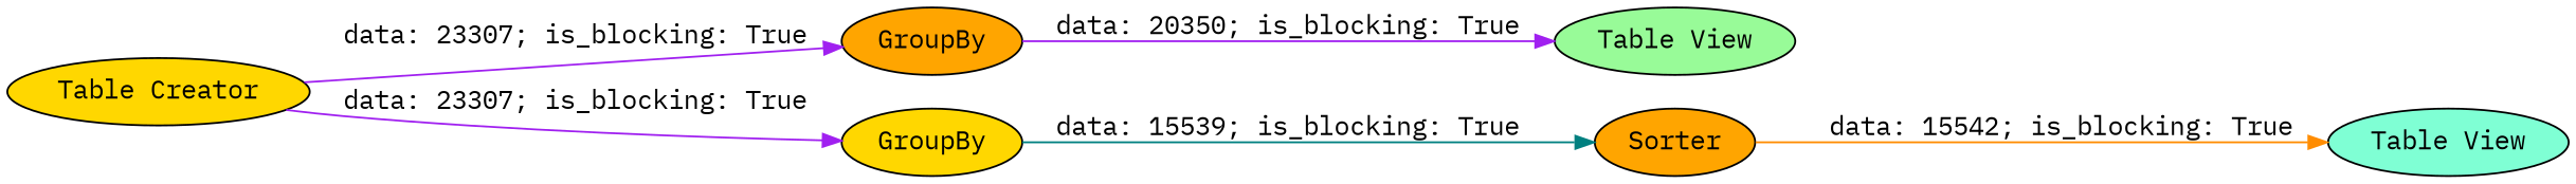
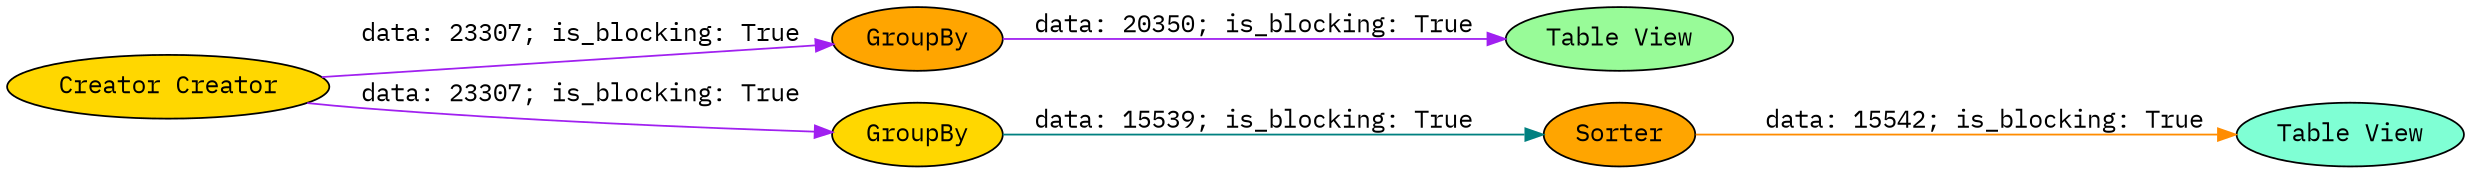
  digraph {
    rankdir=LR
    fontname="IBM Plex Mono"
    node [style=filled fillcolor=orange fontname="IBM Plex Mono"]
    edge [color=purple fontname="IBM Plex Mono"]
    n1 [label=GroupBy]
    n2 [label="Table View" fillcolor=palegreen]
    n3 [label="Table View" fillcolor=aquamarine]
    n4 [label=Sorter]
-   n5 [label="Table Creator" fillcolor=gold]
+   n5 [label="Creator Creator" fillcolor=gold]
    n6 [label=GroupBy fillcolor=gold]
    n1 -> n2 [label="data: 20350; is_blocking: True"]
    n4 -> n3 [label="data: 15542; is_blocking: True" color=darkorange]
    n5 -> n1 [label="data: 23307; is_blocking: True"]
    n5 -> n6 [label="data: 23307; is_blocking: True"]
    n6 -> n4 [label="data: 15539; is_blocking: True" color=teal]
  }
